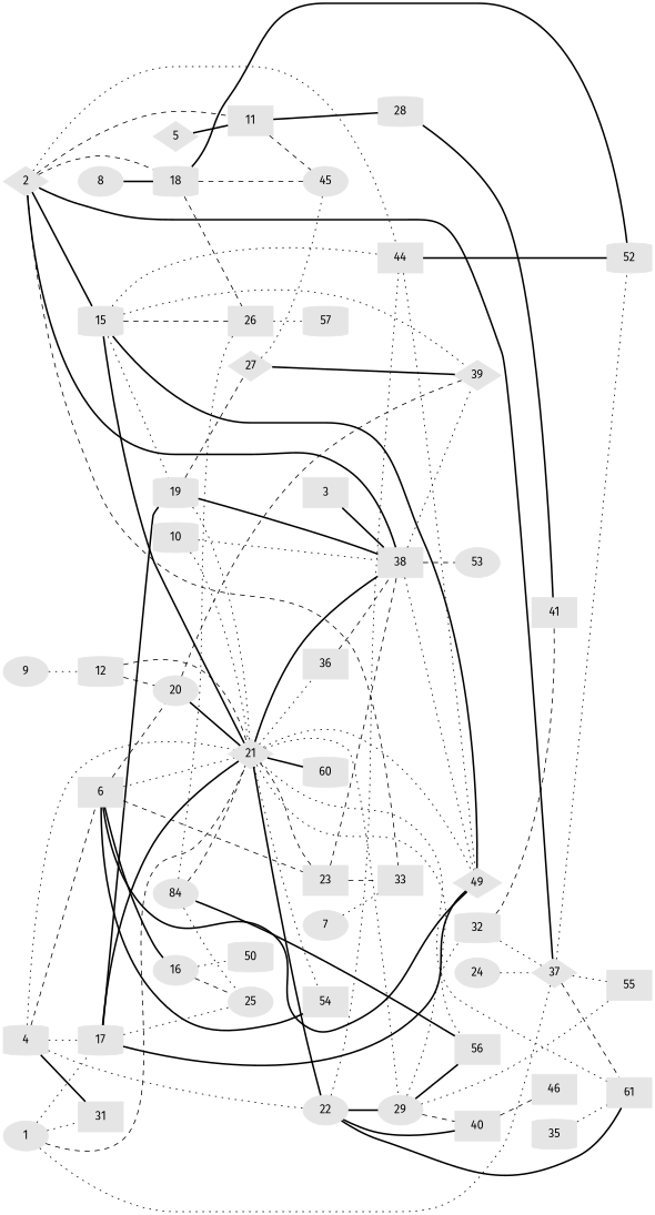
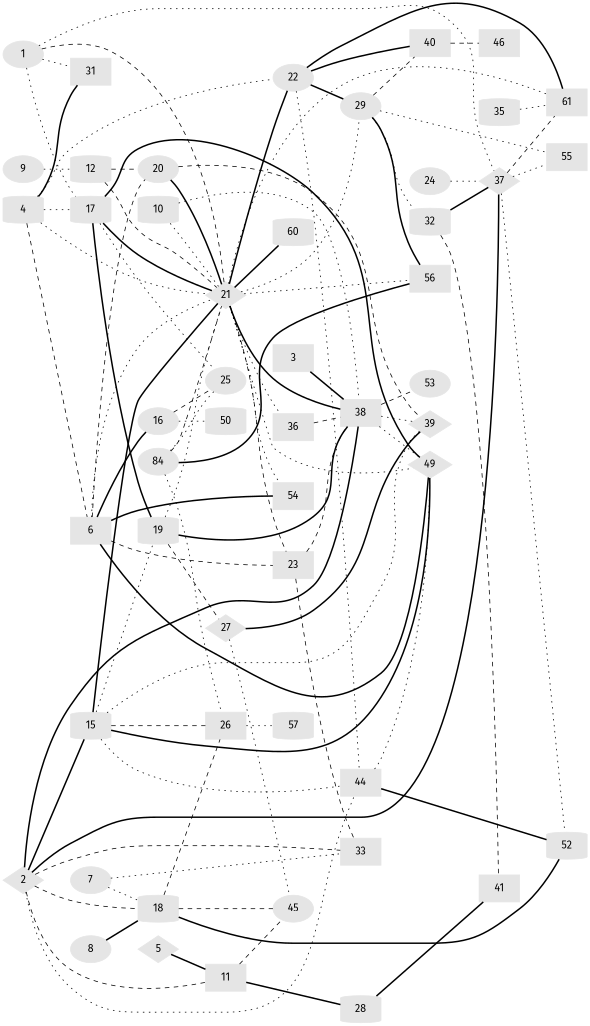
  graph {
    fontname="Fira Sans"
    rankdir=LR
    node [color=gray90 fontname="Fira Sans" shape=box style=filled]
    edge [fontname="Fira Sans" style=dotted weight=1.0]
    1 [shape=ellipse]
    17 [shape=cylinder]
    21 [shape=diamond]
    37 [shape=diamond]
    31
    49 [shape=diamond]
    25 [shape=ellipse]
    19 [shape=cylinder]
    38
    22 [shape=ellipse]
    23
    54
    56
    29 [shape=ellipse]
    36
    60 [shape=cylinder]
    61
    52 [shape=cylinder]
    55
    2 [shape=diamond]
    11
    n22 [label=18 shape=cylinder]
    15 [shape=cylinder]
    33
    44
    28 [shape=cylinder]
    45 [shape=ellipse]
    26
    39 [shape=diamond]
    53 [shape=ellipse]
    3
    4 [shape=cylinder]
    6
    16 [shape=ellipse]
    20 [shape=ellipse]
    40
    5 [shape=diamond]
    50 [shape=cylinder]
    7 [shape=ellipse]
    32 [shape=cylinder]
    41
    8 [shape=ellipse]
    9 [shape=ellipse]
    12 [shape=cylinder]
    10 [shape=cylinder]
    n46 [label=57 shape=cylinder]
    n47 [label=84 shape=ellipse]
    27 [shape=diamond]
    46
    24 [shape=ellipse]
    35 [shape=cylinder]
    1 -- 17
    1 -- 21 [style=dashed]
    1 -- 37
    1 -- 31
    17 -- 21 [style=bold weight=2.0]
    17 -- 49 [style=bold weight=4.0]
    17 -- 25
    17 -- 19 [style=bold]
    21 -- 49
    21 -- 38 [style=bold]
    21 -- 22 [style=bold]
    21 -- 23 [style=dashed]
    21 -- 54
    21 -- 56
    21 -- 29
    21 -- 36
    21 -- 60 [style=bold]
    21 -- 61
    37 -- 61 [style=dashed]
    37 -- 52
    37 -- 55
    19 -- 21
    19 -- 38 [style=bold]
    19 -- 27 [style=dashed]
    38 -- 49
    38 -- 39
    38 -- 53 [style=dashed]
    22 -- 29 [style=bold]
    22 -- 61 [style=bold]
    22 -- 44
    22 -- 40 [style=bold]
    23 -- 38 [style=dashed]
    23 -- 33 [style=dashed]
    29 -- 56 [style=bold weight=2.0]
    29 -- 55
    29 -- 40 [style=dashed]
    29 -- 32
    36 -- 38 [style=dashed]
    2 -- 37 [style=bold]
    2 -- 38 [style=bold]
    2 -- 11 [style=dashed]
    2 -- n22 [style=dashed]
    2 -- 15 [style=bold]
    2 -- 33 [style=dashed]
    2 -- 44 [weight=2.0]
    11 -- 28 [style=bold]
    11 -- 45 [style=dashed]
    n22 -- 52 [style=bold]
    n22 -- 45 [style=dashed]
    n22 -- 26 [style=dashed]
    15 -- 21 [style=bold]
    15 -- 49 [style=bold]
    15 -- 19
    15 -- 44
    15 -- 26 [style=dashed]
    15 -- 39
    44 -- 49
    44 -- 52 [style=bold]
    28 -- 41 [style=bold]
    26 -- n46
    3 -- 38 [style=bold]
    4 -- 17
    4 -- 21
    4 -- 31 [style=bold]
    4 -- 22
    4 -- 6 [style=dashed]
    6 -- 21
    6 -- 49 [style=bold]
    6 -- 23 [style=dashed weight=4.0]
    6 -- 54 [style=bold]
    6 -- 16 [style=bold]
    6 -- 20 [style=dashed]
    16 -- 25 [style=dashed]
    16 -- 50
    20 -- 21 [style=bold]
    20 -- 39 [style=dashed]
    40 -- 46 [style=dashed]
    5 -- 11 [style=bold]
+   7 -- n22
    7 -- 33
-   32 -- 37
+   32 -- 37 [style=bold]
    32 -- 41 [style=dashed]
    8 -- n22 [style=bold weight=2.0]
    9 -- 12
    12 -- 21 [style=dashed]
    12 -- 20 [style=dashed]
    10 -- 21
    10 -- 38
    n47 -- 21 [style=dashed]
    n47 -- 25
    n47 -- 56 [style=bold]
    n47 -- 26
    27 -- 45
    27 -- 39 [style=bold]
    24 -- 37
    35 -- 61
  }
